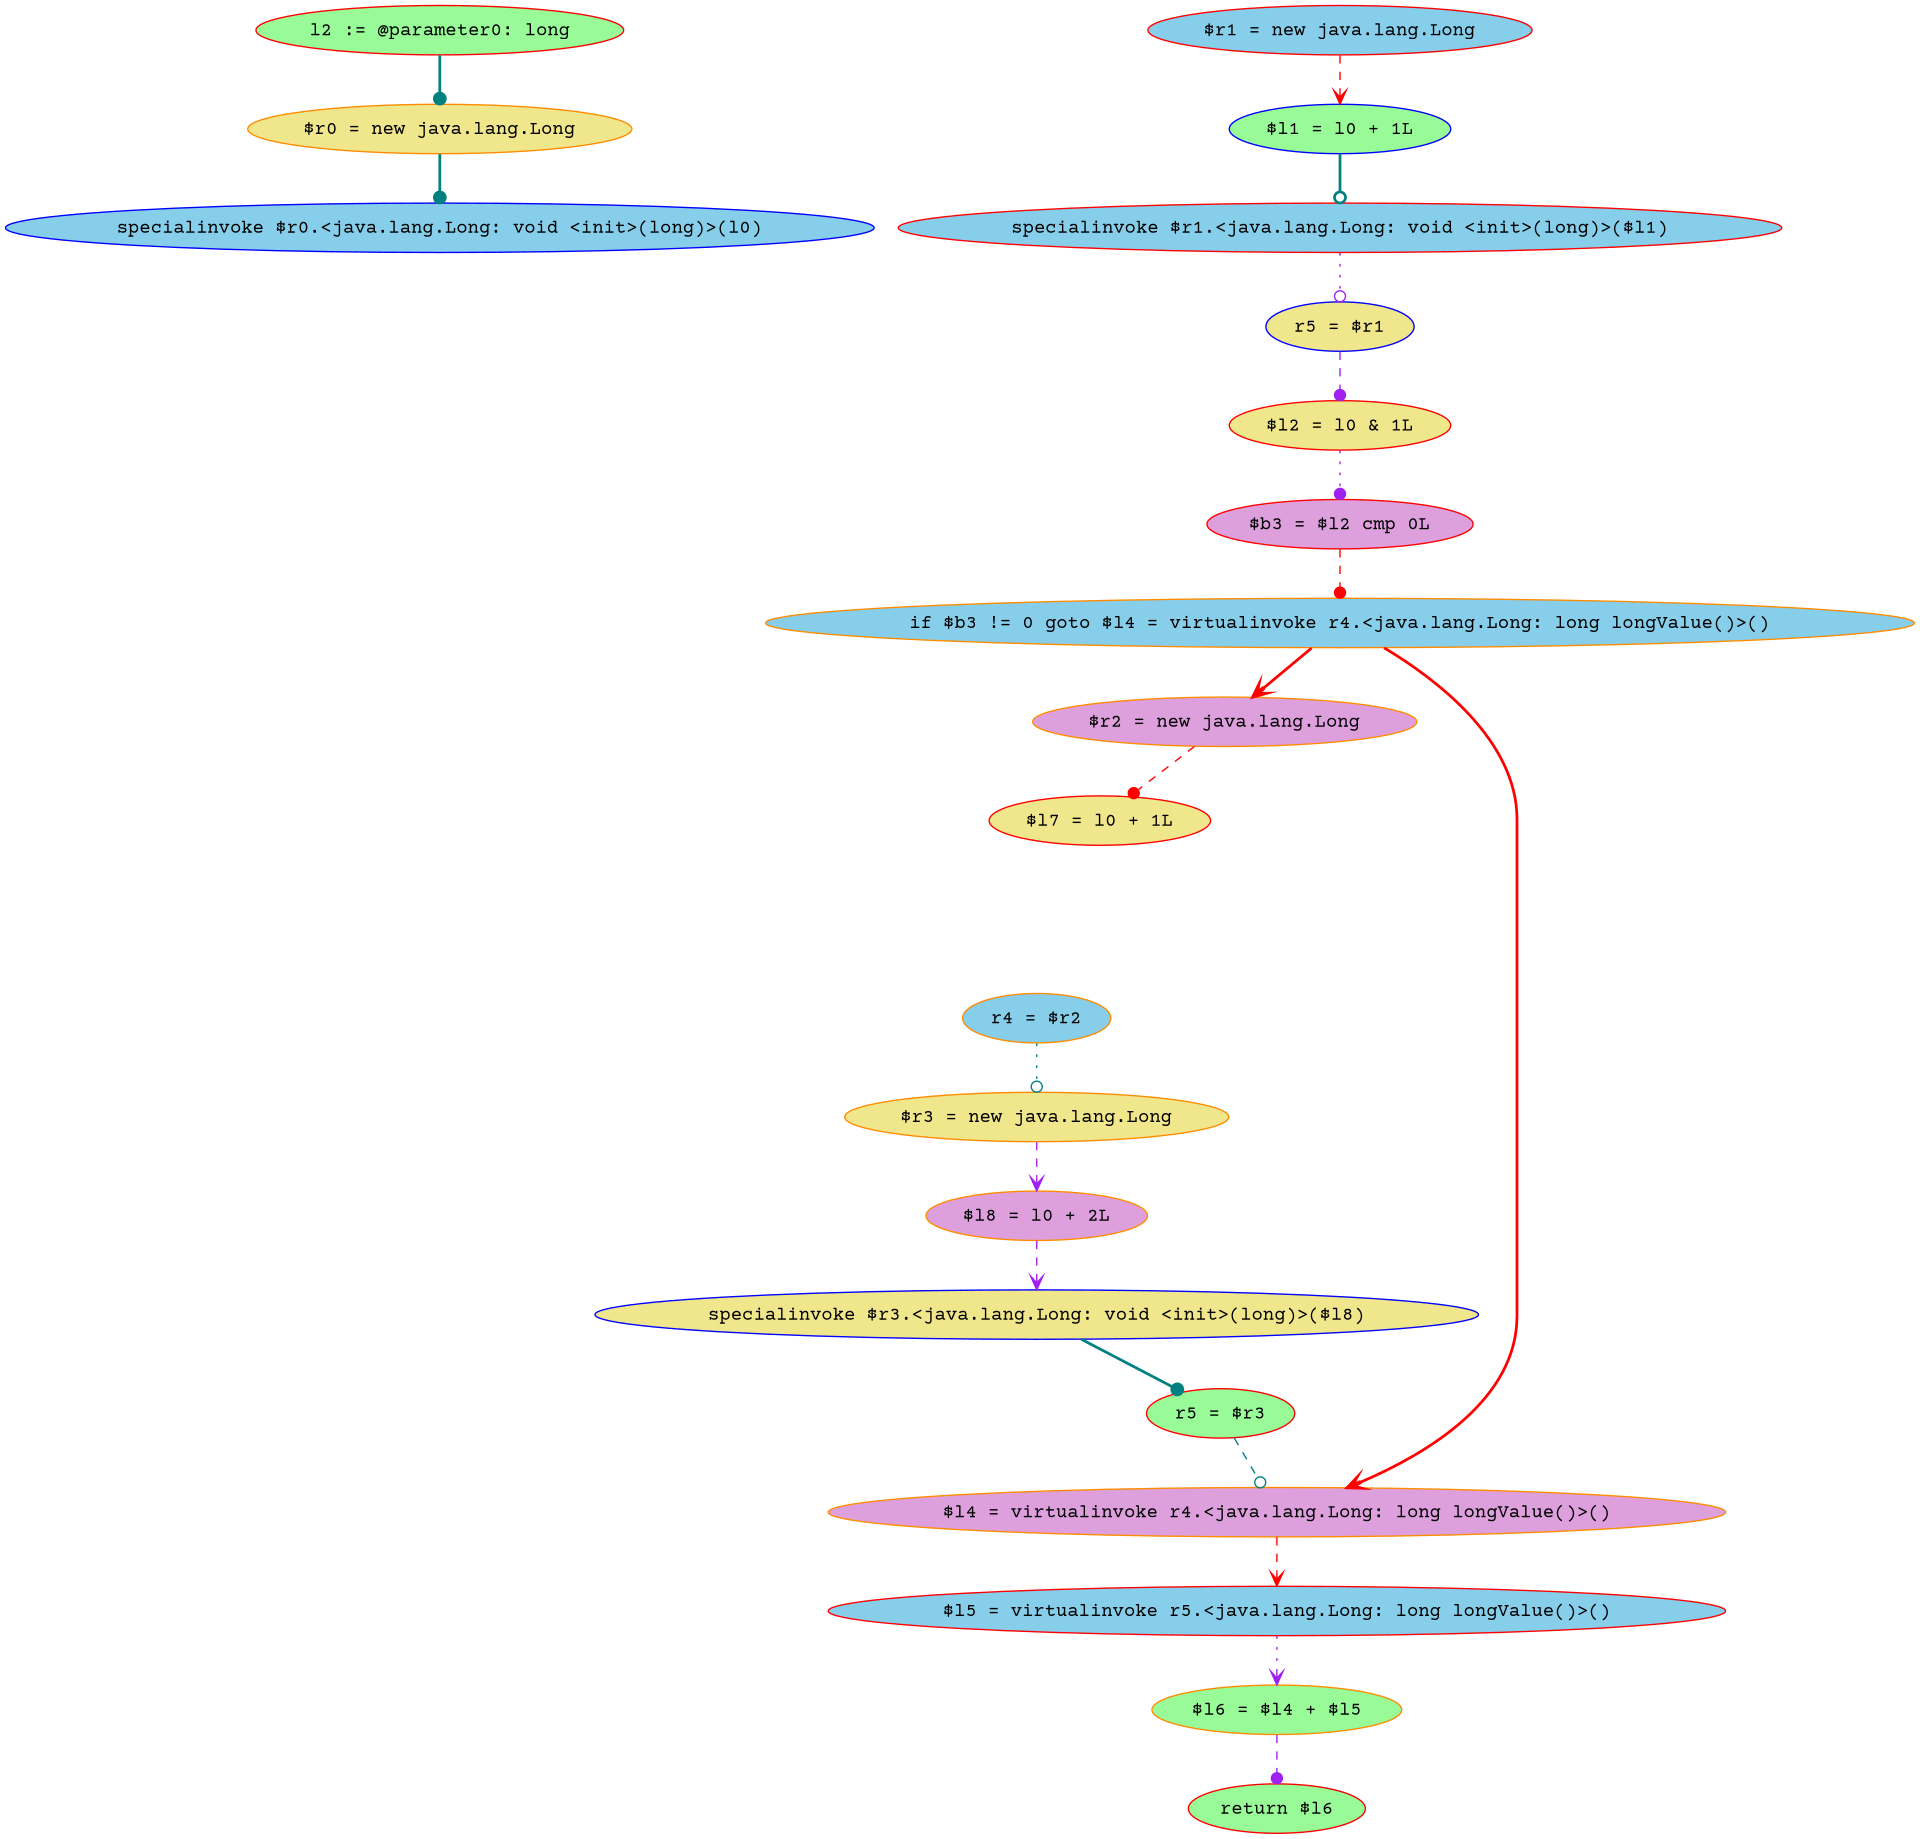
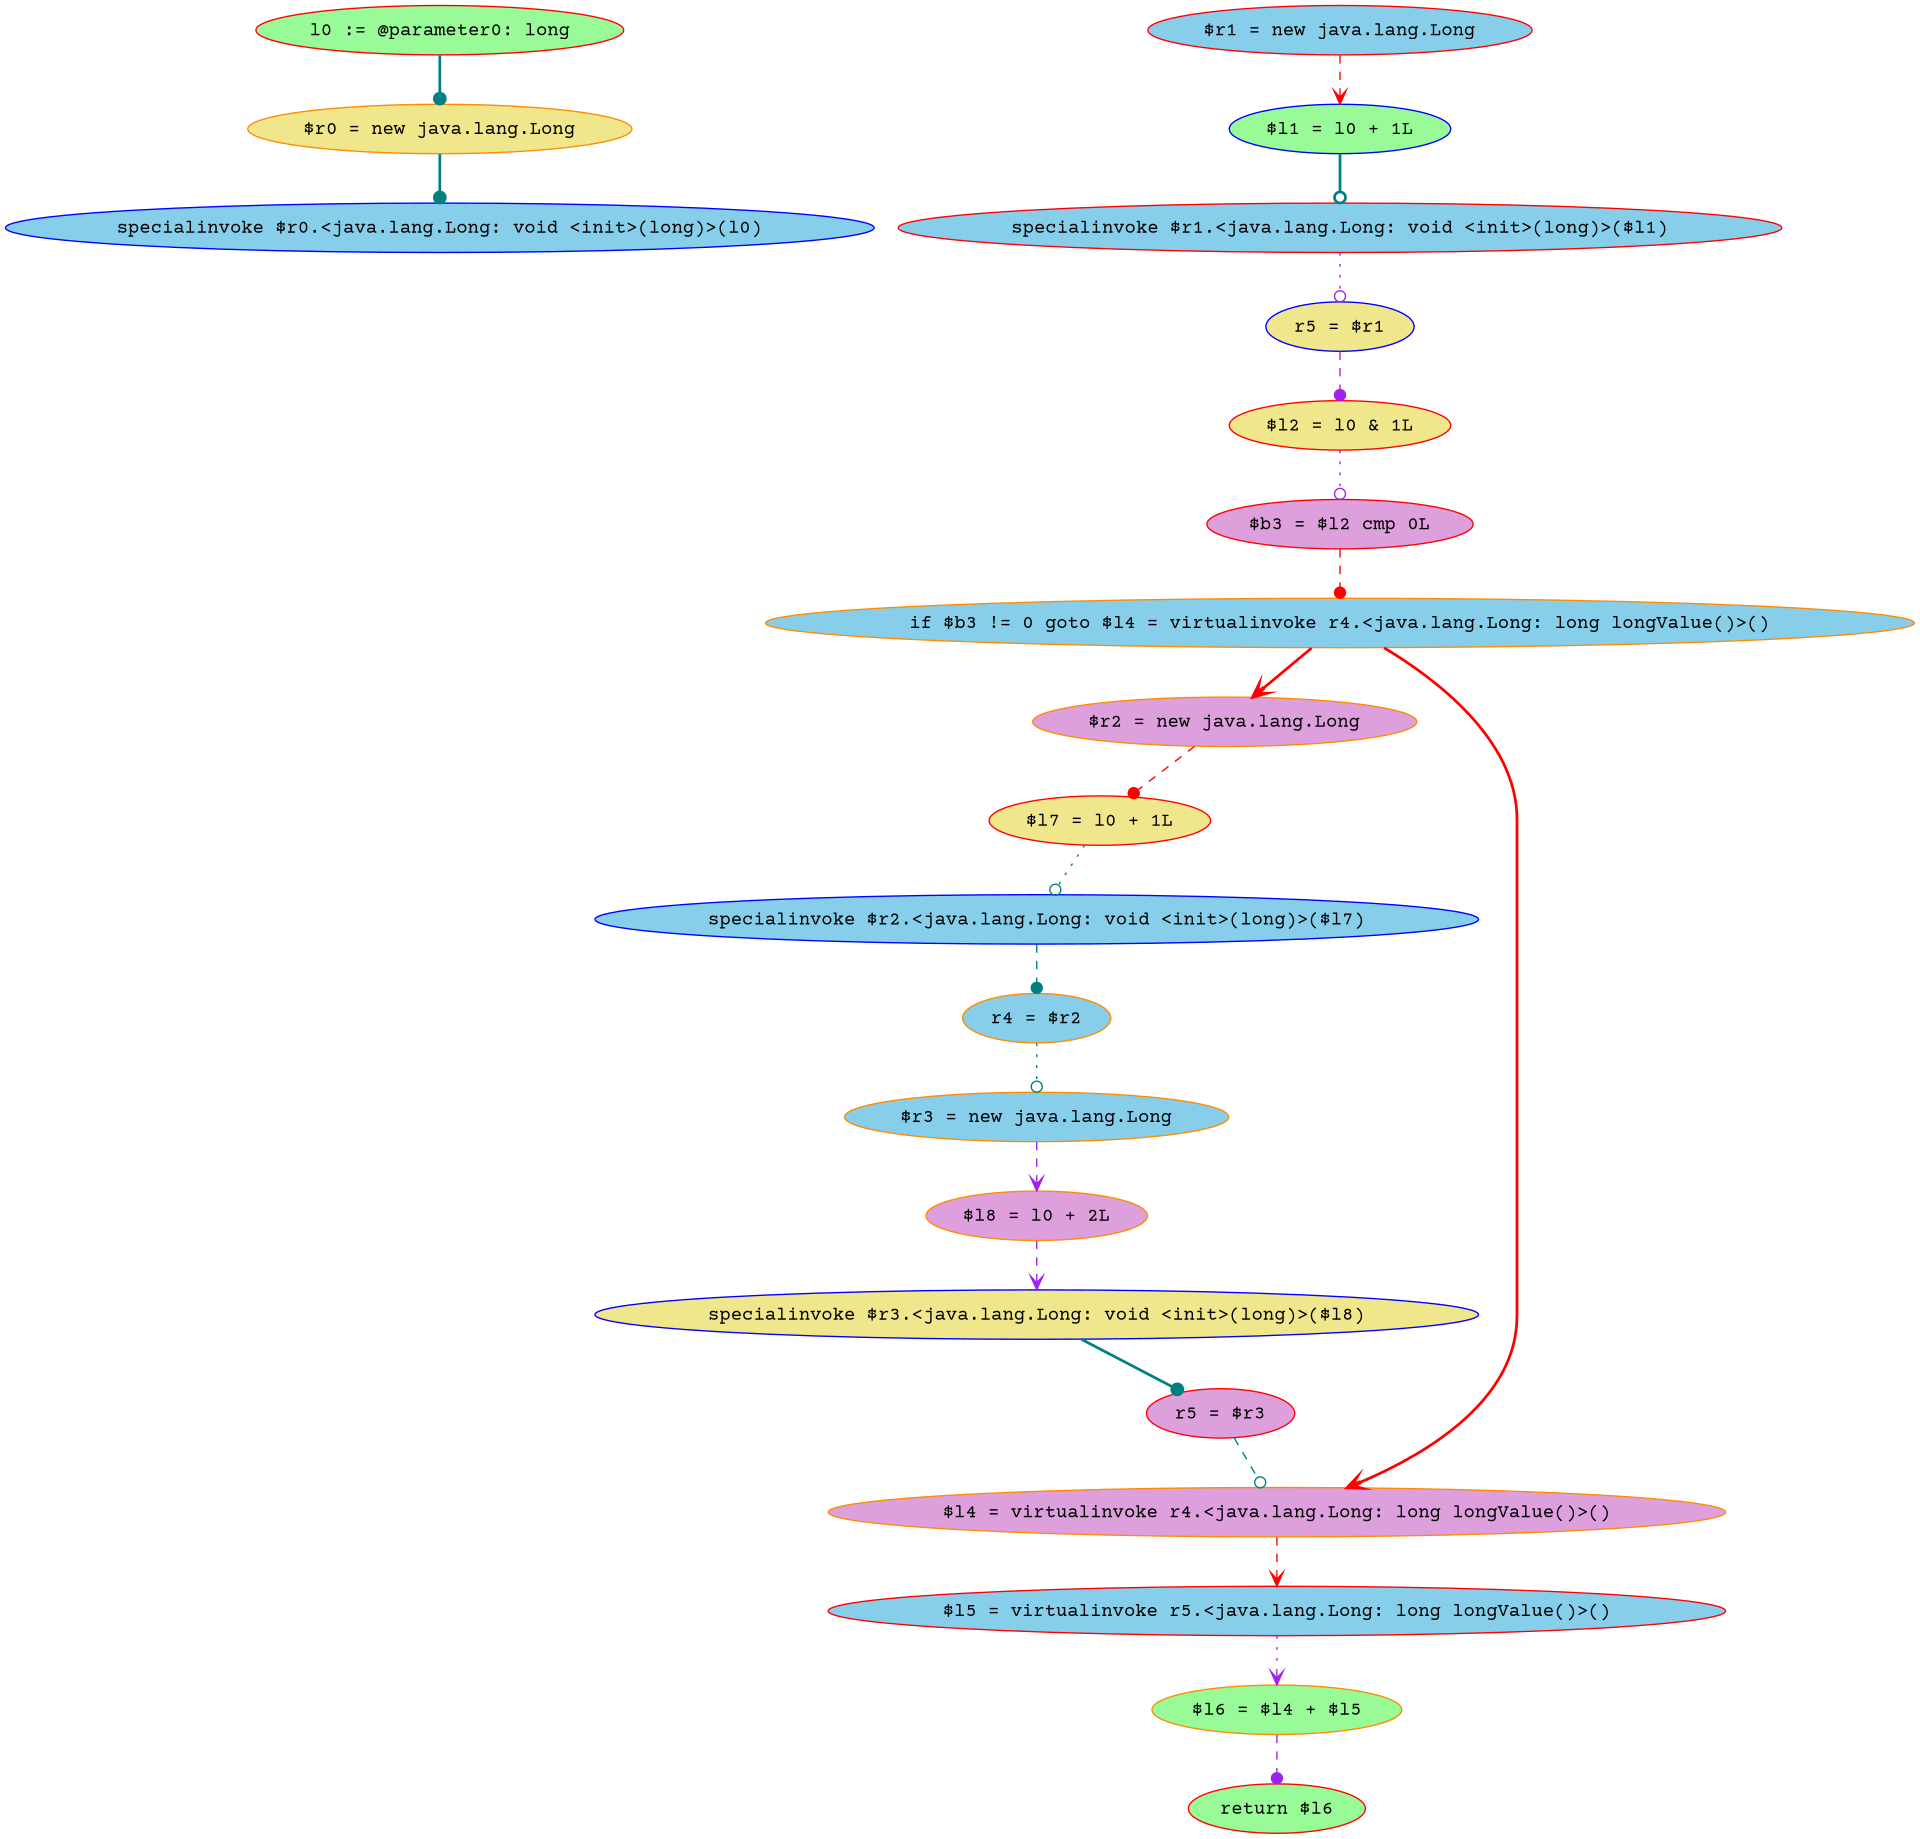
  digraph {
    fontname="Courier Prime"
    node [color=red fillcolor=skyblue fontname="Courier Prime" style=filled]
    edge [arrowhead=dot color=teal fontname="Courier Prime" style=dashed]
-   "l0 := @parameter0: long" [fillcolor=palegreen label="l2 := @parameter0: long"]
+   "l0 := @parameter0: long" [fillcolor=palegreen]
    "$r0 = new java.lang.Long" [color=darkorange fillcolor=khaki]
    "specialinvoke $r0.<java.lang.Long: void <init>(long)>(l0)" [color=blue]
    "$l1 = l0 + 1L" [color=blue fillcolor=palegreen]
    "$r1 = new java.lang.Long"
    "specialinvoke $r1.<java.lang.Long: void <init>(long)>($l1)"
    "r5 = $r1" [color=blue fillcolor=khaki]
    "$l2 = l0 & 1L" [fillcolor=khaki]
    "$b3 = $l2 cmp 0L" [fillcolor=plum]
    "if $b3 != 0 goto $l4 = virtualinvoke r4.<java.lang.Long: long longValue()>()" [color=darkorange]
    "$r2 = new java.lang.Long" [color=darkorange fillcolor=plum]
    "$l4 = virtualinvoke r4.<java.lang.Long: long longValue()>()" [color=darkorange fillcolor=plum]
    "$l7 = l0 + 1L" [fillcolor=khaki]
    "$l5 = virtualinvoke r5.<java.lang.Long: long longValue()>()"
+   "specialinvoke $r2.<java.lang.Long: void <init>(long)>($l7)" [color=blue]
    "r4 = $r2" [color=darkorange]
-   "$r3 = new java.lang.Long" [color=darkorange fillcolor=khaki]
+   "$r3 = new java.lang.Long" [color=darkorange]
    "$l8 = l0 + 2L" [color=darkorange fillcolor=plum]
    "specialinvoke $r3.<java.lang.Long: void <init>(long)>($l8)" [color=blue fillcolor=khaki]
-   "r5 = $r3" [fillcolor=palegreen]
+   "r5 = $r3" [fillcolor=plum]
    "$l6 = $l4 + $l5" [color=darkorange fillcolor=palegreen]
    "return $l6" [fillcolor=palegreen]
    "l0 := @parameter0: long" -> "$r0 = new java.lang.Long" [style=bold]
    "$r0 = new java.lang.Long" -> "specialinvoke $r0.<java.lang.Long: void <init>(long)>(l0)" [style=bold]
    "$l1 = l0 + 1L" -> "specialinvoke $r1.<java.lang.Long: void <init>(long)>($l1)" [arrowhead=odot style=bold]
    "$r1 = new java.lang.Long" -> "$l1 = l0 + 1L" [arrowhead=vee color=red]
    "specialinvoke $r1.<java.lang.Long: void <init>(long)>($l1)" -> "r5 = $r1" [arrowhead=odot color=purple style=dotted]
    "r5 = $r1" -> "$l2 = l0 & 1L" [color=purple]
-   "$l2 = l0 & 1L" -> "$b3 = $l2 cmp 0L" [color=purple style=dotted]
+   "$l2 = l0 & 1L" -> "$b3 = $l2 cmp 0L" [arrowhead=odot color=purple style=dotted]
    "$b3 = $l2 cmp 0L" -> "if $b3 != 0 goto $l4 = virtualinvoke r4.<java.lang.Long: long longValue()>()" [color=red]
    "if $b3 != 0 goto $l4 = virtualinvoke r4.<java.lang.Long: long longValue()>()" -> "$r2 = new java.lang.Long" [arrowhead=vee color=red style=bold]
    "if $b3 != 0 goto $l4 = virtualinvoke r4.<java.lang.Long: long longValue()>()" -> "$l4 = virtualinvoke r4.<java.lang.Long: long longValue()>()" [arrowhead=vee color=red style=bold]
    "$r2 = new java.lang.Long" -> "$l7 = l0 + 1L" [color=red]
    "$l4 = virtualinvoke r4.<java.lang.Long: long longValue()>()" -> "$l5 = virtualinvoke r5.<java.lang.Long: long longValue()>()" [arrowhead=vee color=red]
+   "$l7 = l0 + 1L" -> "specialinvoke $r2.<java.lang.Long: void <init>(long)>($l7)" [arrowhead=odot style=dotted]
    "$l5 = virtualinvoke r5.<java.lang.Long: long longValue()>()" -> "$l6 = $l4 + $l5" [arrowhead=vee color=purple style=dotted]
+   "specialinvoke $r2.<java.lang.Long: void <init>(long)>($l7)" -> "r4 = $r2"
    "r4 = $r2" -> "$r3 = new java.lang.Long" [arrowhead=odot style=dotted]
    "$r3 = new java.lang.Long" -> "$l8 = l0 + 2L" [arrowhead=vee color=purple]
    "$l8 = l0 + 2L" -> "specialinvoke $r3.<java.lang.Long: void <init>(long)>($l8)" [arrowhead=vee color=purple]
    "specialinvoke $r3.<java.lang.Long: void <init>(long)>($l8)" -> "r5 = $r3" [style=bold]
    "r5 = $r3" -> "$l4 = virtualinvoke r4.<java.lang.Long: long longValue()>()" [arrowhead=odot]
    "$l6 = $l4 + $l5" -> "return $l6" [color=purple]
  }
